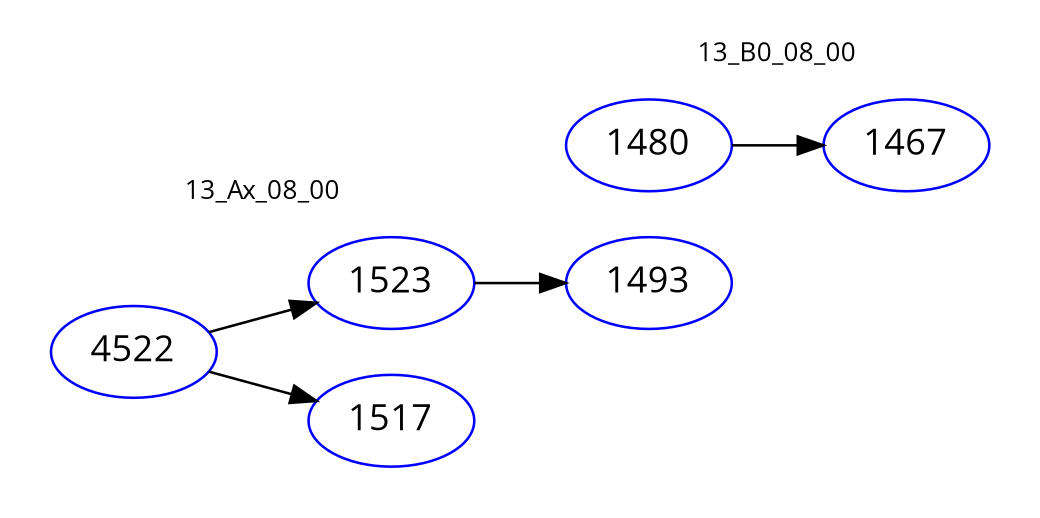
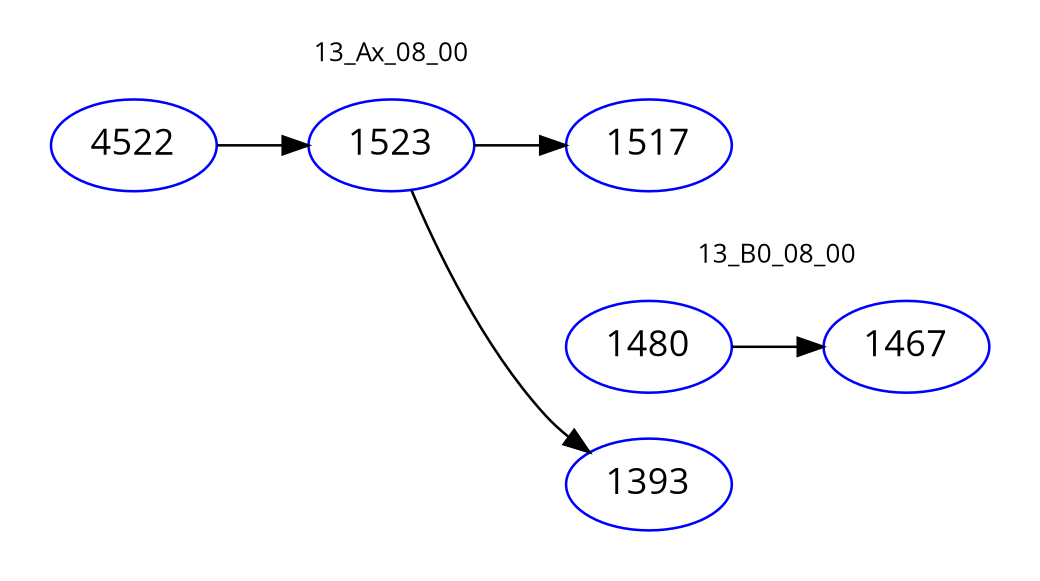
  digraph {
    fontname="Open Sans"
    rankdir=LR
    node [color=blue fontname="Open Sans"]
    edge [color=black fontname="Open Sans"]
    n1 [label=4522]
    n2 [label=1517]
    n3 [label=1523]
    n4 [label=1480]
    n5 [label=1467]
-   n6 [label=1493]
+   n6 [label=1393]
    subgraph cluster_1 {
      color=white
      fontsize=10
      label="13_Ax_08_00"
      n1
      n2
      n3
    }
    subgraph cluster_2 {
      color=white
      fontsize=10
      label="13_B0_08_00"
      n4
      n5
      n6
    }
-   n1 -> n2
+   n3 -> n2
    n1 -> n3
    n3 -> n6
    n4 -> n5
  }
